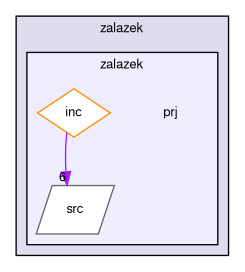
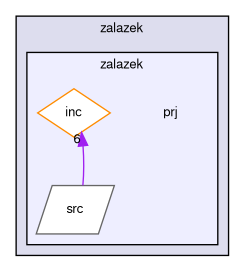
  digraph {
    compound=true
    node [fontname=FreeSans fontsize=10 color=darkorange fillcolor=white style=filled]
    n1 [label=prj shape=plaintext fillcolor="" style=""]
    n2 [label=inc shape=diamond]
    n3 [color=gray40 label=src shape=parallelogram]
    subgraph cluster_1 {
      bgcolor="#ddddee"
      fontname=FreeSans
      fontsize=10
      label=zalazek
      pencolor=black
      subgraph cluster_2 {
        bgcolor="#eeeeff"
        fontname=FreeSans
        fontsize=10
        pencolor=black
        n1
        n2
        n3
      }
    }
-   n2 -> n3 [headlabel=6 labeldistance=1.5 labelfontname=FreeSans labelfontsize=10 color=purple]
+   n3 -> n2 [headlabel=6 labeldistance=1.5 labelfontname=FreeSans labelfontsize=10 color=purple]
  }
